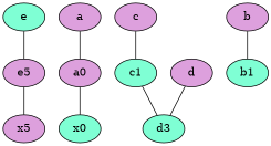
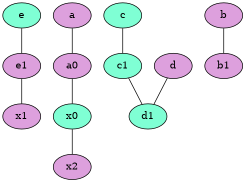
  graph {
    node [fillcolor=plum labelfontsize=50 style=filled]
-   e1 [label=e5]
-   x1 [label=x5]
+   e1
+   x1
    x0 [fillcolor=aquamarine]
+   x2
    n5 [label=a0]
    e [fillcolor=aquamarine]
-   d1 [fillcolor=aquamarine label=d3]
+   d1 [fillcolor=aquamarine]
    c1 [fillcolor=aquamarine]
    d
-   c
+   c [fillcolor=aquamarine]
    a
    b
-   b1 [fillcolor=aquamarine]
+   b1
    e1 -- x1
+   x0 -- x2
    n5 -- x0
    e -- e1
    c1 -- d1
    d -- d1
    c -- c1
    a -- n5
    b -- b1
  }
